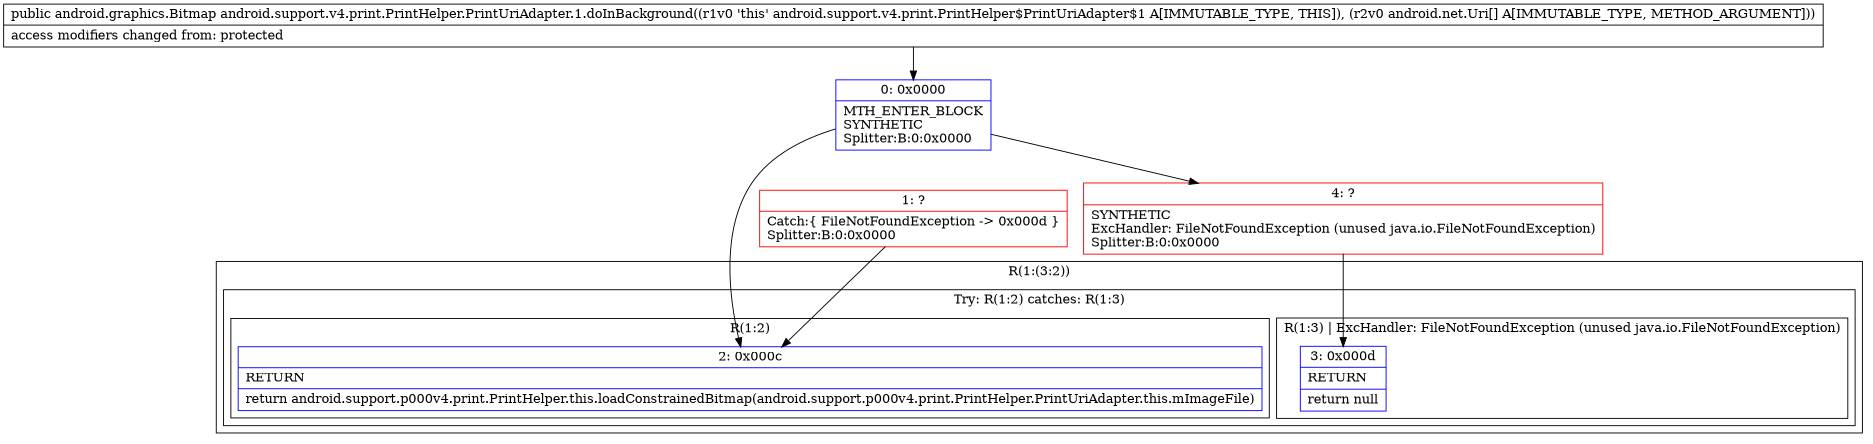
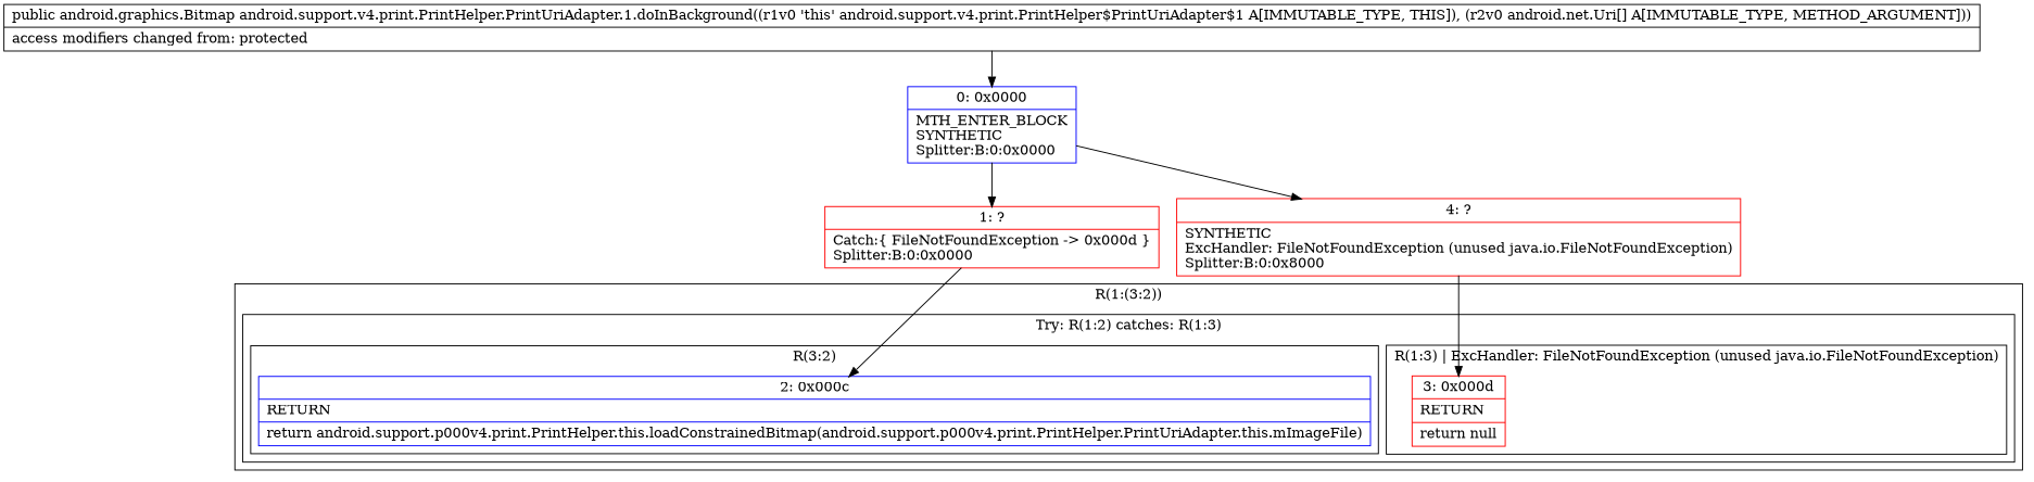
  digraph {
    node [color=blue shape=record]
    n1 [label="{2\:\ 0x000c|RETURN\l|return android.support.p000v4.print.PrintHelper.this.loadConstrainedBitmap(android.support.p000v4.print.PrintHelper.PrintUriAdapter.this.mImageFile)\l}"]
-   n2 [label="{3\:\ 0x000d|RETURN\l|return null\l}"]
+   n2 [color=red label="{3\:\ 0x000d|RETURN\l|return null\l}"]
    n3 [label="{0\:\ 0x0000|MTH_ENTER_BLOCK\lSYNTHETIC\lSplitter:B:0:0x0000\l}"]
    n4 [color=red label="{1\:\ ?|Catch:\{ FileNotFoundException \-\> 0x000d \}\lSplitter:B:0:0x0000\l}"]
-   n5 [color=red label="{4\:\ ?|SYNTHETIC\lExcHandler: FileNotFoundException (unused java.io.FileNotFoundException)\lSplitter:B:0:0x0000\l}"]
+   n5 [color=red label="{4\:\ ?|SYNTHETIC\lExcHandler: FileNotFoundException (unused java.io.FileNotFoundException)\lSplitter:B:0:0x8000\l}"]
    n6 [label="{public android.graphics.Bitmap android.support.v4.print.PrintHelper.PrintUriAdapter.1.doInBackground((r1v0 'this' android.support.v4.print.PrintHelper$PrintUriAdapter$1 A[IMMUTABLE_TYPE, THIS]), (r2v0 android.net.Uri[] A[IMMUTABLE_TYPE, METHOD_ARGUMENT]))  | access modifiers changed from: protected\l}" color=""]
    subgraph cluster_1 {
      label="R(1:(3:2))"
      subgraph cluster_2 {
        label="Try: R(1:2) catches: R(1:3)"
        subgraph cluster_3 {
-         label="R(1:2)"
+         label="R(3:2)"
          n1
        }
        subgraph cluster_4 {
          label="R(1:3) | ExcHandler: FileNotFoundException (unused java.io.FileNotFoundException)\l"
          n2
        }
      }
    }
    subgraph cluster_5 {
      label="R(1:3) | ExcHandler: FileNotFoundException (unused java.io.FileNotFoundException)\l"
    }
-   n3 -> n1
+   n3 -> n4
    n3 -> n5
    n4 -> n1
    n5 -> n2
    n6 -> n3
  }
